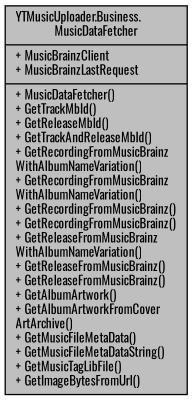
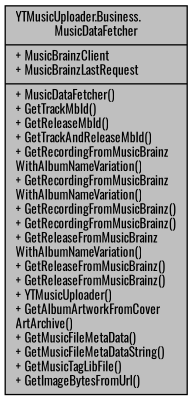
  digraph {
    fontname=Oswald
-   n1 [color=black fillcolor=grey75 fontcolor=black fontname=Oswald fontsize=10 height=0.2 label="{YTMusicUploader.Business.\lMusicDataFetcher\n|+ MusicBrainzClient\l+ MusicBrainzLastRequest\l|+ MusicDataFetcher()\l+ GetTrackMbId()\l+ GetReleaseMbId()\l+ GetTrackAndReleaseMbId()\l+ GetRecordingFromMusicBrainz\lWithAlbumNameVariation()\l+ GetRecordingFromMusicBrainz\lWithAlbumNameVariation()\l+ GetRecordingFromMusicBrainz()\l+ GetRecordingFromMusicBrainz()\l+ GetReleaseFromMusicBrainz\lWithAlbumNameVariation()\l+ GetReleaseFromMusicBrainz()\l+ GetReleaseFromMusicBrainz()\l+ GetAlbumArtwork()\l+ GetAlbumArtworkFromCover\lArtArchive()\l+ GetMusicFileMetaData()\l+ GetMusicFileMetaDataString()\l+ GetMusicTagLibFile()\l+ GetImageBytesFromUrl()\l}" shape=record style=filled width=0.4]
+   n1 [color=black fillcolor=grey75 fontcolor=black fontname=Oswald fontsize=10 height=0.2 label="{YTMusicUploader.Business.\lMusicDataFetcher\n|+ MusicBrainzClient\l+ MusicBrainzLastRequest\l|+ MusicDataFetcher()\l+ GetTrackMbId()\l+ GetReleaseMbId()\l+ GetTrackAndReleaseMbId()\l+ GetRecordingFromMusicBrainz\lWithAlbumNameVariation()\l+ GetRecordingFromMusicBrainz\lWithAlbumNameVariation()\l+ GetRecordingFromMusicBrainz()\l+ GetRecordingFromMusicBrainz()\l+ GetReleaseFromMusicBrainz\lWithAlbumNameVariation()\l+ GetReleaseFromMusicBrainz()\l+ GetReleaseFromMusicBrainz()\l+ YTMusicUploader()\l+ GetAlbumArtworkFromCover\lArtArchive()\l+ GetMusicFileMetaData()\l+ GetMusicFileMetaDataString()\l+ GetMusicTagLibFile()\l+ GetImageBytesFromUrl()\l}" shape=record style=filled width=0.4]
  }
